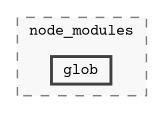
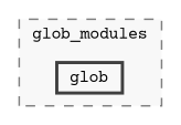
  digraph {
    compound=true
    fontname="Courier Prime"
    n1 [color=grey25 fillcolor="#f8f8f8" fontname="Courier Prime" fontsize=10 height=0.2 label=glob shape=box style="filled,bold" width=0.4]
    subgraph cluster_1 {
      bgcolor="#f8f8f8"
      fontsize=10
-     label=node_modules
+     label=glob_modules
      pencolor=grey50
      style="filled,dashed"
      n1
    }
  }
